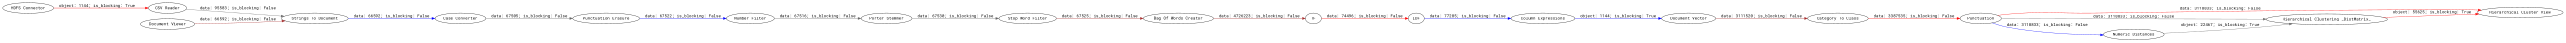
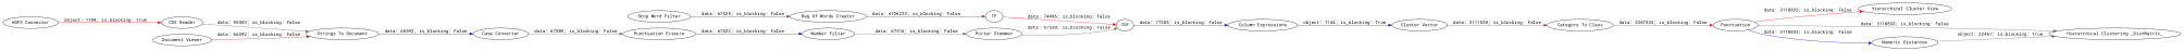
  digraph {
    fontname="Roboto Mono"
    rankdir=LR
    node [fontname="Roboto Mono"]
    edge [color=gray40 fontname="Roboto Mono"]
    n1 [label="Stop Word Filter"]
    n2 [label="Bag Of Words Creator"]
    n3 [label=TF]
    n4 [label="Hierarchical Cluster View"]
    n5 [label="Porter Stemmer"]
    n6 [label="Hierarchical Clustering _DistMatrix_"]
    n7 [label="Category To Class"]
    n8 [label=Punctuation]
    n9 [label="Numeric Distances"]
    n10 [label="Case Converter"]
    n11 [label="Punctuation Erasure"]
    n12 [label="Number Filter"]
    n13 [label="HDFS Connector"]
    n14 [label="CSV Reader"]
    n15 [label="Strings To Document"]
    n16 [label="Column Expressions"]
-   n17 [label="Document Vector"]
+   n17 [label="Cluster Vector"]
    n18 [label=IDF]
    n19 [label="Document Viewer"]
    n1 -> n2 [color=brown label="data: 67525; is_blocking: False"]
    n2 -> n3 [color=brown label="data: 4726223; is_blocking: False"]
    n3 -> n18 [color=red label="data: 74496; is_blocking: False"]
-   n5 -> n1 [label="data: 67530; is_blocking: False"]
-   n6 -> n4 [color=red label="object: 55625; is_blocking: True"]
+   n5 -> n18 [label="data: 67530; is_blocking: False"]
    n7 -> n8 [color=red label="data: 3387535; is_blocking: False"]
    n8 -> n4 [color=red label="data: 3118833; is_blocking: False"]
    n8 -> n6 [label="data: 3118833; is_blocking: False"]
    n8 -> n9 [color=blue label="data: 3118833; is_blocking: False"]
    n9 -> n6 [label="object: 22467; is_blocking: True"]
    n10 -> n11 [label="data: 67505; is_blocking: False"]
    n11 -> n12 [color=blue label="data: 67522; is_blocking: False"]
    n12 -> n5 [label="data: 67516; is_blocking: False"]
    n13 -> n14 [color=red label="object: 1144; is_blocking: True"]
    n14 -> n15 [label="data: 95583; is_blocking: False"]
    n15 -> n10 [color=blue label="data: 66592; is_blocking: False"]
    n16 -> n17 [color=blue label="object: 1144; is_blocking: True"]
    n17 -> n7 [color=brown label="data: 3111520; is_blocking: False"]
    n18 -> n16 [color=blue label="data: 77285; is_blocking: False"]
    n19 -> n15 [color=brown label="data: 66592; is_blocking: False"]
  }
